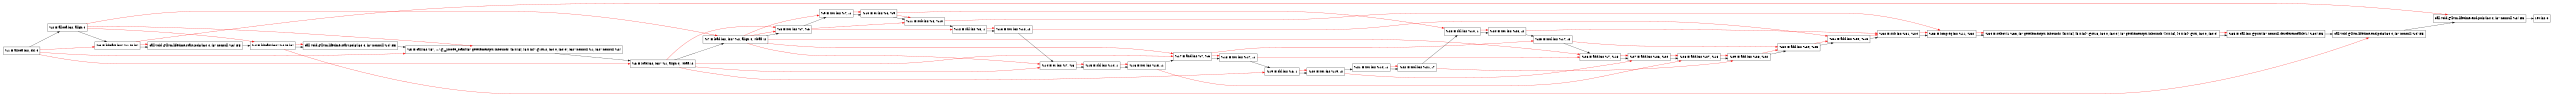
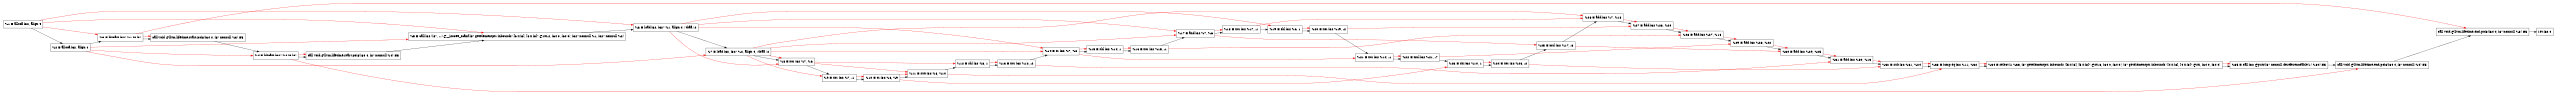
  digraph {
    rankdir=LR
    node [shape=record]
    edge [color=red]
-   n1 [label="%1 = alloca i32, shl 4"]
+   n1 [label="  %1 = alloca i32, align 4"]
    n2 [label="  %2 = alloca i32, align 4"]
    n3 [label="  %3 = bitcast i32* %1 to i8*"]
    n4 [label="  %5 = call i32 (i8*, ...) @__isoc99_scanf(i8* getelementptr inbounds ([6 x i8], [6 x i8]* @.str.2, i64 0, i64 0), i32* nonnull %1, i32* nonnull %2)"]
    n5 [label="  %6 = load i32, i32* %1, align 4, !tbaa !2"]
    n6 [label="  %4 = bitcast i32* %2 to i8*"]
    n7 [label="  %7 = load i32, i32* %2, align 4, !tbaa !2"]
    n8 [label="  call void @llvm.lifetime.start.p0i8(i64 4, i8* nonnull %3) #5"]
    n9 [label="  call void @llvm.lifetime.end.p0i8(i64 4, i8* nonnull %3) #5"]
    n10 [label="  %8 = xor i32 %7, %6"]
    n11 [label="  %14 = or i32 %7, %6"]
    n12 [label="  %17 = and i32 %7, %6"]
    n13 [label="  %19 = shl i32 %6, 1"]
    n14 [label="  call void @llvm.lifetime.start.p0i8(i64 4, i8* nonnull %4) #5"]
    n15 [label="  call void @llvm.lifetime.end.p0i8(i64 4, i8* nonnull %4) #5"]
    n16 [label="  %9 = xor i32 %7, -1"]
    n17 [label="  %26 = add i32 %7, %18"]
    n18 [label="  ret i32 0"]
    n19 [label="  %11 = sub i32 %8, %10"]
    n20 [label="  %12 = shl i32 %8, 1"]
    n21 [label="  %10 = or i32 %6, %9"]
    n22 [label="  %23 = shl i32 %10, 1"]
    n23 [label="  %15 = shl i32 %14, 1"]
    n24 [label="  %21 = xor i32 %14, -1"]
    n25 [label="  %18 = xor i32 %17, -1"]
    n26 [label="  %25 = mul i32 %17, -3"]
    n27 [label="  %20 = xor i32 %19, -2"]
    n28 [label="  %27 = add i32 %26, %20"]
    n29 [label="  %33 = icmp eq i32 %11, %32"]
    n30 [label="  %13 = xor i32 %12, -2"]
    n31 [label="  %24 = xor i32 %23, -2"]
    n32 [label="  %34 = select i1 %33, i8* getelementptr inbounds ([5 x i8], [5 x i8]* @str.3, i64 0, i64 0), i8* getelementptr inbounds ([4 x i8], [4 x i8]* @str, i64 0, i64 0)"]
    n33 [label="  %31 = add i32 %30, %13"]
    n34 [label="  %32 = sub i32 %31, %24"]
    n35 [label="  %16 = xor i32 %15, -1"]
    n36 [label="  %22 = mul i32 %21, -7"]
    n37 [label="  %28 = add i32 %27, %16"]
    n38 [label="  %29 = add i32 %28, %22"]
    n39 [label="  %30 = add i32 %29, %25"]
    n40 [label="  %35 = call i32 @puts(i8* nonnull dereferenceable(1) %34) #5"]
    n1 -> n2 [color=""]
    n1 -> n3
    n1 -> n4
    n1 -> n5
    n2 -> n3 [color=""]
    n2 -> n4
    n2 -> n6
    n2 -> n7
    n3 -> n8 [color=""]
    n3 -> n8
    n3 -> n9
    n4 -> n5 [color=""]
    n5 -> n7 [color=""]
    n5 -> n10
    n5 -> n11
    n5 -> n12
    n5 -> n13
    n6 -> n14 [color=""]
    n6 -> n14
    n6 -> n15
    n7 -> n10 [color=""]
    n7 -> n10
    n7 -> n11
    n7 -> n12
    n7 -> n16
    n7 -> n17
    n8 -> n6 [color=""]
    n9 -> n18 [color=""]
    n10 -> n16 [color=""]
    n10 -> n19
    n10 -> n20
    n11 -> n23 [color=""]
    n11 -> n23
+   n11 -> n24
    n12 -> n25 [color=""]
    n12 -> n25
    n12 -> n26
    n13 -> n27 [color=""]
    n13 -> n27
    n14 -> n4 [color=""]
    n15 -> n9 [color=""]
    n16 -> n21 [color=""]
    n16 -> n21
    n17 -> n28 [color=""]
    n17 -> n28
    n19 -> n20 [color=""]
    n19 -> n29
    n20 -> n30 [color=""]
    n20 -> n30
    n21 -> n19 [color=""]
    n21 -> n19
    n21 -> n22
    n22 -> n31 [color=""]
    n22 -> n31
    n23 -> n35 [color=""]
    n23 -> n35
    n24 -> n36 [color=""]
    n24 -> n36
    n25 -> n13 [color=""]
    n25 -> n17
    n26 -> n17 [color=""]
    n26 -> n39
    n27 -> n24 [color=""]
    n27 -> n28
    n28 -> n37 [color=""]
    n28 -> n37
    n29 -> n32 [color=""]
    n29 -> n32
    n30 -> n11 [color=""]
    n30 -> n33
    n31 -> n26 [color=""]
    n31 -> n34
    n32 -> n40 [color=""]
    n32 -> n40
    n33 -> n34 [color=""]
    n33 -> n34
    n34 -> n29 [color=""]
    n34 -> n29
    n35 -> n12 [color=""]
    n35 -> n37
    n36 -> n22 [color=""]
    n36 -> n38
    n37 -> n38 [color=""]
    n37 -> n38
    n38 -> n39 [color=""]
    n38 -> n39
    n39 -> n33 [color=""]
    n39 -> n33
    n40 -> n15 [color=""]
  }
